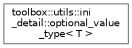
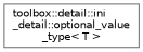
  digraph {
    rankdir=LR
-   n1 [color=grey40 fillcolor=white fontname=Helvetica fontsize=10 height=0.2 label="toolbox::utils::ini\l_detail::optional_value\l_type\< T \>" shape=box style=filled width=0.4]
+   n1 [color=grey40 fillcolor=white fontname=Helvetica fontsize=10 height=0.2 label="toolbox::detail::ini\l_detail::optional_value\l_type\< T \>" shape=box style=filled width=0.4]
  }
